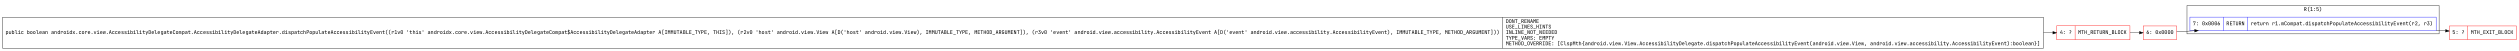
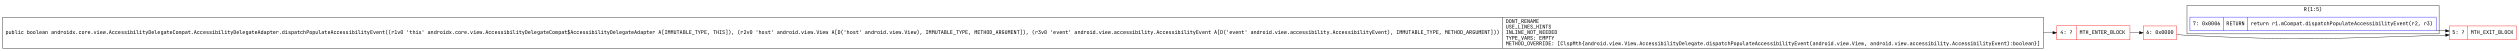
  digraph {
    fontname="JetBrains Mono"
    rankdir=LR
    node [color=red fontname="JetBrains Mono" shape=record]
    edge [fontname="JetBrains Mono"]
    n1 [color=blue label="{7\:\ 0x0006|RETURN\l|return r1.mCompat.dispatchPopulateAccessibilityEvent(r2, r3)\l}"]
    n2 [label="{5\:\ ?|MTH_EXIT_BLOCK\l}"]
-   n3 [label="{4\:\ ?|MTH_RETURN_BLOCK\l}"]
+   n3 [label="{4\:\ ?|MTH_ENTER_BLOCK\l}"]
    n4 [label="{6\:\ 0x0000}"]
    n5 [label="{public boolean androidx.core.view.AccessibilityDelegateCompat.AccessibilityDelegateAdapter.dispatchPopulateAccessibilityEvent((r1v0 'this' androidx.core.view.AccessibilityDelegateCompat$AccessibilityDelegateAdapter A[IMMUTABLE_TYPE, THIS]), (r2v0 'host' android.view.View A[D('host' android.view.View), IMMUTABLE_TYPE, METHOD_ARGUMENT]), (r3v0 'event' android.view.accessibility.AccessibilityEvent A[D('event' android.view.accessibility.AccessibilityEvent), IMMUTABLE_TYPE, METHOD_ARGUMENT]))  | DONT_RENAME\lUSE_LINES_HINTS\lINLINE_NOT_NEEDED\lTYPE_VARS: EMPTY\lMETHOD_OVERRIDE: [ClspMth\{android.view.View.AccessibilityDelegate.dispatchPopulateAccessibilityEvent(android.view.View, android.view.accessibility.AccessibilityEvent):boolean\}]\l}" color=""]
    subgraph cluster_1 {
      label="R(1:5)"
      n1
    }
    n1 -> n2
    n3 -> n4
-   n4 -> n1
+   n4 -> n2
    n5 -> n3
  }
